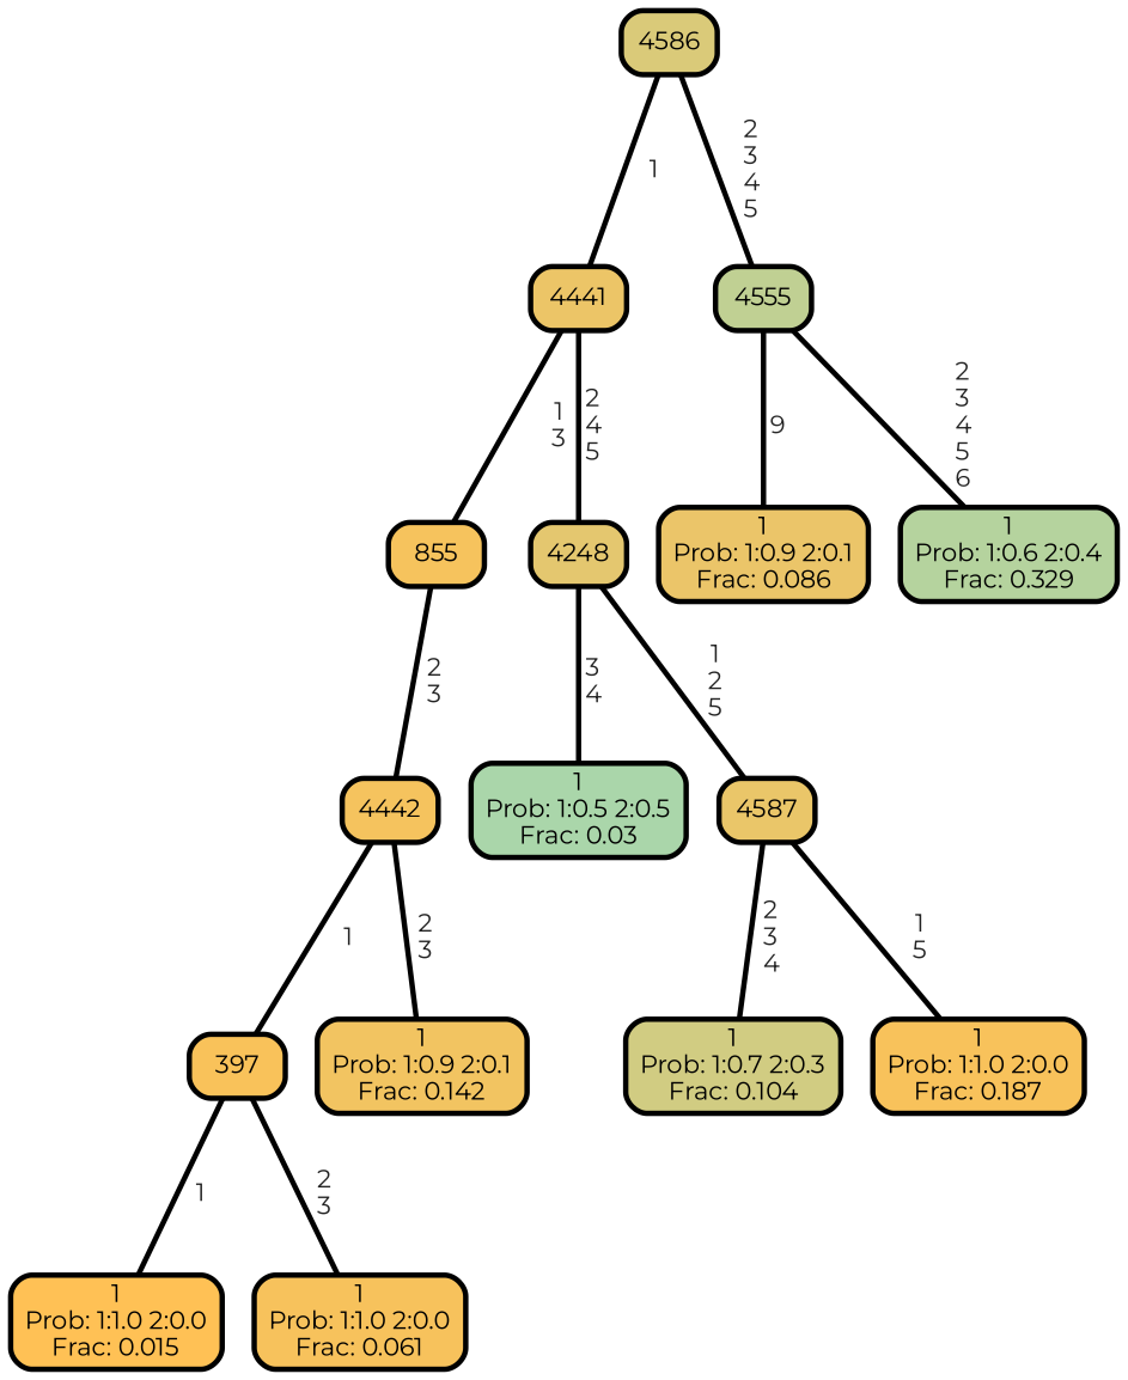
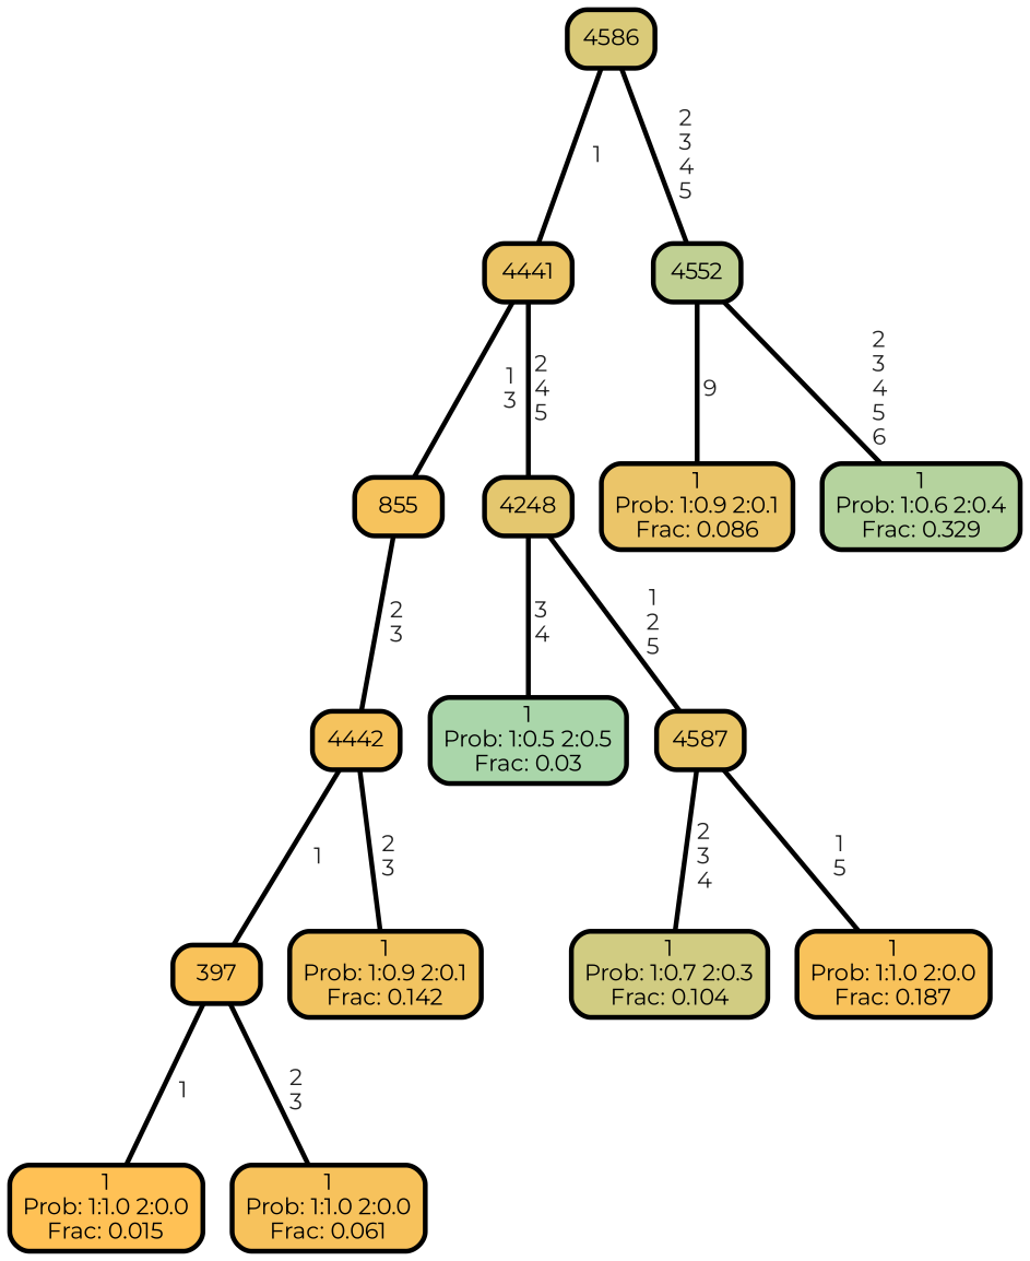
  graph {
    fontname=Montserrat
    ranksep="0 equally"
    splines=straight
    node [color=black fontcolor=black fontname=Montserrat penwidth=3 shape=box style="filled, rounded"]
    edge [color=black fontcolor=grey14 fontname=Montserrat fontweight=bold penwidth=3]
    n1 [fillcolor="#f6c35d" label=855]
    n2 [fillcolor="#f5c35e" label=4442]
    n3 [fillcolor="#f9c25a" label=397]
    n4 [fillcolor="#f2c461" label="1\nProb: 1:0.9 2:0.1\nFrac: 0.142"]
    n5 [fillcolor="#ffc155" label="1\nProb: 1:1.0 2:0.0\nFrac: 0.015"]
    n6 [fillcolor="#f7c25c" label="1\nProb: 1:1.0 2:0.0\nFrac: 0.061"]
    n7 [fillcolor="#ecc567" label=4441]
    n8 [fillcolor="#e4c76f" label=4248]
    n9 [fillcolor="#aad6aa" label="1\nProb: 1:0.5 2:0.5\nFrac: 0.03"]
    n10 [fillcolor="#eac669" label=4587]
    n11 [fillcolor="#d1cc82" label="1\nProb: 1:0.7 2:0.3\nFrac: 0.104"]
    n12 [fillcolor="#f8c25b" label="1\nProb: 1:1.0 2:0.0\nFrac: 0.187"]
    n13 [fillcolor="#daca79" label=4586]
-   n14 [fillcolor="#c0d093" label=4555]
+   n14 [fillcolor="#c0d093" label=4552]
    n15 [fillcolor="#ebc569" label="1\nProb: 1:0.9 2:0.1\nFrac: 0.086"]
    n16 [fillcolor="#b5d39e" label="1\nProb: 1:0.6 2:0.4\nFrac: 0.329"]
    subgraph sub_1 {
      rank=same
    }
    n1 -- n2 [label=" 2\n 3"]
    n2 -- n3 [label=" 1"]
    n2 -- n4 [label=" 2\n 3"]
    n3 -- n5 [label=" 1"]
    n3 -- n6 [label=" 2\n 3"]
    n7 -- n1 [label=" 1\n 3"]
    n7 -- n8 [label=" 2\n 4\n 5"]
    n8 -- n9 [label=" 3\n 4"]
    n8 -- n10 [label=" 1\n 2\n 5"]
    n10 -- n11 [label=" 2\n 3\n 4"]
    n10 -- n12 [label=" 1\n 5"]
    n13 -- n7 [label=" 1"]
    n13 -- n14 [label=" 2\n 3\n 4\n 5"]
    n14 -- n15 [label=" 9"]
    n14 -- n16 [label=" 2\n 3\n 4\n 5\n 6"]
  }
